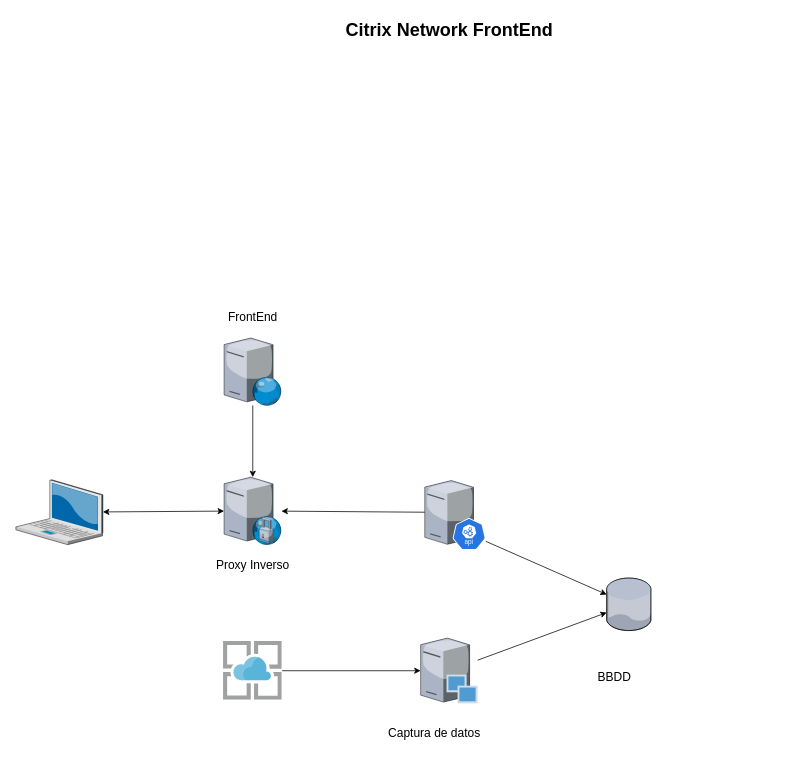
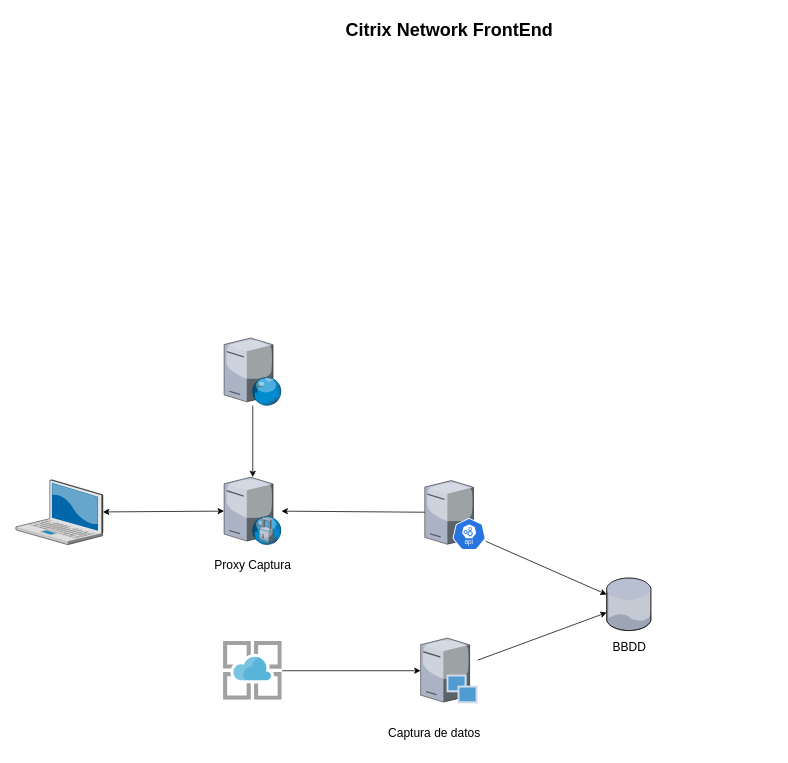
  <mxCell id="0" style=";html=1;" />
  <mxCell id="1" style=";html=1;" parent="0" />
  <mxCell id="2" value="" style="verticalLabelPosition=bottom;aspect=fixed;html=1;verticalAlign=top;strokeColor=none;shape=mxgraph.citrix.laptop_2;fillColor=#66B2FF;gradientColor=#0066CC;fontSize=14;" parent="1" vertex="1"><mxGeometry x="20.5" y="639" width="116" height="86.5" as="geometry" /></mxCell>
  <mxCell id="3" value="Citrix Network FrontEnd" style="text;strokeColor=none;fillColor=none;html=1;fontSize=24;fontStyle=1;verticalAlign=middle;align=center;" parent="1" vertex="1"><mxGeometry x="167" y="20" width="861" height="40" as="geometry" /></mxCell>
  <mxCell id="4" value="" style="endArrow=classic;startArrow=classic;html=1;rounded=0;" edge="1" parent="1" source="2" target="5"><mxGeometry width="50" height="50" relative="1" as="geometry"><mxPoint x="178" y="750" as="sourcePoint" /><mxPoint x="305" y="683.32" as="targetPoint" /></mxGeometry></mxCell>
  <mxCell id="5" value="" style="verticalLabelPosition=bottom;sketch=0;aspect=fixed;html=1;verticalAlign=top;strokeColor=none;align=center;outlineConnect=0;shape=mxgraph.citrix.proxy_server;" vertex="1" parent="1"><mxGeometry x="298" y="635.5" width="76.5" height="90" as="geometry" /></mxCell>
- <mxCell id="6" value="&lt;span style=&quot;font-weight: normal;&quot;&gt;&lt;font style=&quot;font-size: 16px;&quot;&gt;Proxy Inverso&lt;/font&gt;&lt;/span&gt;" style="text;strokeColor=none;fillColor=none;html=1;fontSize=24;fontStyle=1;verticalAlign=middle;align=center;" vertex="1" parent="1"><mxGeometry x="286.25" y="730" width="100" height="40" as="geometry" /></mxCell>
+ <mxCell id="6" value="&lt;span style=&quot;font-weight: normal;&quot;&gt;&lt;font style=&quot;font-size: 16px;&quot;&gt;Proxy Captura&lt;/font&gt;&lt;/span&gt;" style="text;strokeColor=none;fillColor=none;html=1;fontSize=24;fontStyle=1;verticalAlign=middle;align=center;" vertex="1" parent="1"><mxGeometry x="286.25" y="730" width="100" height="40" as="geometry" /></mxCell>
  <mxCell id="7" value="" style="verticalLabelPosition=bottom;sketch=0;aspect=fixed;html=1;verticalAlign=top;strokeColor=none;align=center;outlineConnect=0;shape=mxgraph.citrix.web_server;" vertex="1" parent="1"><mxGeometry x="298" y="450" width="76.5" height="90" as="geometry" /></mxCell>
- <mxCell id="8" value="&lt;span style=&quot;font-weight: normal;&quot;&gt;&lt;font style=&quot;font-size: 16px;&quot;&gt;FrontEnd&lt;/font&gt;&lt;/span&gt;" style="text;strokeColor=none;fillColor=none;html=1;fontSize=24;fontStyle=1;verticalAlign=middle;align=center;" vertex="1" parent="1"><mxGeometry x="286.25" y="400" width="100" height="40" as="geometry" /></mxCell>
  <mxCell id="9" value="" style="verticalLabelPosition=bottom;sketch=0;aspect=fixed;html=1;verticalAlign=top;strokeColor=none;align=center;outlineConnect=0;shape=mxgraph.citrix.provisioning_server;" vertex="1" parent="1"><mxGeometry x="560" y="850" width="76" height="87" as="geometry" /></mxCell>
  <mxCell id="10" value="&lt;span style=&quot;font-size: 16px; font-weight: 400;&quot;&gt;Captura de datos&lt;/span&gt;" style="text;strokeColor=none;fillColor=none;html=1;fontSize=24;fontStyle=1;verticalAlign=middle;align=center;" vertex="1" parent="1"><mxGeometry x="528" y="955" width="100" height="40" as="geometry" /></mxCell>
  <mxCell id="11" value="" style="verticalLabelPosition=bottom;sketch=0;aspect=fixed;html=1;verticalAlign=top;strokeColor=none;align=center;outlineConnect=0;shape=mxgraph.citrix.license_server;" vertex="1" parent="1"><mxGeometry x="565.5" y="640" width="65" height="85" as="geometry" /></mxCell>
  <mxCell id="12" value="" style="aspect=fixed;sketch=0;html=1;dashed=0;whitespace=wrap;fillColor=#2875E2;strokeColor=#ffffff;points=[[0.005,0.63,0],[0.1,0.2,0],[0.9,0.2,0],[0.5,0,0],[0.995,0.63,0],[0.72,0.99,0],[0.5,1,0],[0.28,0.99,0]];shape=mxgraph.kubernetes.icon2;kubernetesLabel=1;prIcon=api" vertex="1" parent="1"><mxGeometry x="602.5" y="690" width="44.27" height="42.5" as="geometry" /></mxCell>
  <mxCell id="13" value="" style="endArrow=classic;html=1;rounded=0;" edge="1" parent="1" source="11" target="5"><mxGeometry width="50" height="50" relative="1" as="geometry"><mxPoint x="458" y="730" as="sourcePoint" /><mxPoint x="608" y="700" as="targetPoint" /></mxGeometry></mxCell>
  <mxCell id="14" value="" style="verticalLabelPosition=bottom;sketch=0;aspect=fixed;html=1;verticalAlign=top;strokeColor=none;align=center;outlineConnect=0;shape=mxgraph.citrix.database;" vertex="1" parent="1"><mxGeometry x="808" y="770" width="59.5" height="70" as="geometry" /></mxCell>
- <mxCell id="15" value="&lt;span style=&quot;font-size: 16px; font-weight: 400;&quot;&gt;BBDD&lt;/span&gt;" style="text;strokeColor=none;fillColor=none;html=1;fontSize=24;fontStyle=1;verticalAlign=middle;align=center;" vertex="1" parent="1"><mxGeometry x="767.75" y="880" width="100" height="40" as="geometry" /></mxCell>
+ <mxCell id="15" value="&lt;span style=&quot;font-size: 16px; font-weight: 400;&quot;&gt;BBDD&lt;/span&gt;" style="text;strokeColor=none;fillColor=none;html=1;fontSize=24;fontStyle=1;verticalAlign=middle;align=center;" vertex="1" parent="1"><mxGeometry x="787.75" y="840" width="100" height="40" as="geometry" /></mxCell>
  <mxCell id="16" value="" style="endArrow=classic;html=1;rounded=0;" edge="1" parent="1" source="12" target="14"><mxGeometry width="50" height="50" relative="1" as="geometry"><mxPoint x="688" y="780" as="sourcePoint" /><mxPoint x="738" y="730" as="targetPoint" /></mxGeometry></mxCell>
  <mxCell id="17" value="" style="endArrow=classic;html=1;rounded=0;" edge="1" parent="1" source="9" target="14"><mxGeometry width="50" height="50" relative="1" as="geometry"><mxPoint x="718" y="885" as="sourcePoint" /><mxPoint x="768" y="835" as="targetPoint" /></mxGeometry></mxCell>
  <mxCell id="18" value="" style="image;sketch=0;aspect=fixed;html=1;points=[];align=center;fontSize=12;image=img/lib/mscae/App_Service.svg;" vertex="1" parent="1"><mxGeometry x="297.13" y="854.38" width="78.25" height="78.25" as="geometry" /></mxCell>
  <mxCell id="19" value="" style="endArrow=classic;html=1;rounded=0;" edge="1" parent="1" source="18" target="9"><mxGeometry width="50" height="50" relative="1" as="geometry"><mxPoint x="558" y="840" as="sourcePoint" /><mxPoint x="608" y="790" as="targetPoint" /></mxGeometry></mxCell>
  <mxCell id="20" value="" style="endArrow=classic;html=1;rounded=0;" edge="1" parent="1" source="7" target="5"><mxGeometry width="50" height="50" relative="1" as="geometry"><mxPoint x="648" y="670" as="sourcePoint" /><mxPoint x="698" y="620" as="targetPoint" /></mxGeometry></mxCell>
